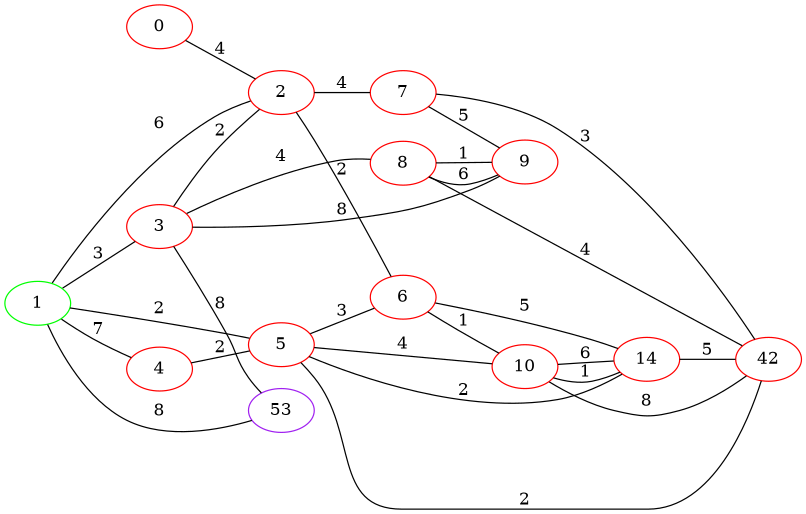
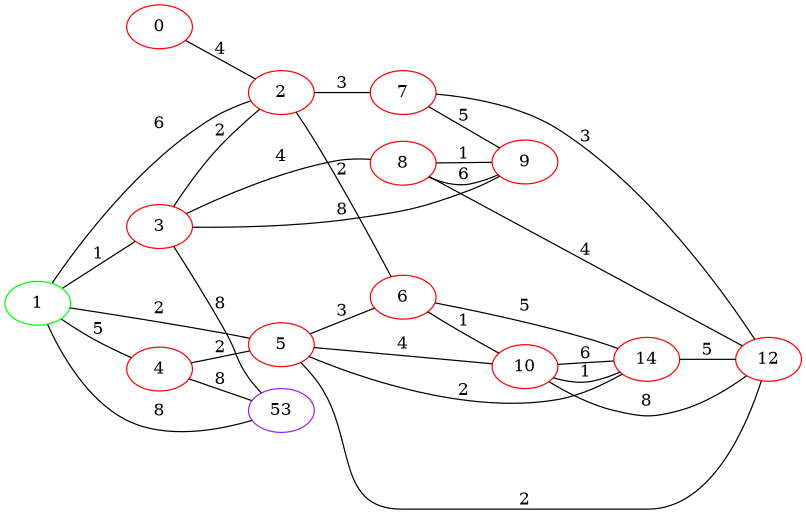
  graph {
    rankdir=LR
    node [color=red weight=1]
    0
    2
    1 [color=green weight=2]
    3
    4
    n6 [color=purple label=53 weight=4]
    6
    7
    8
    9
    5
    10
    n13 [label=14]
-   12 [label=42]
+   12
    0 -- 2 [label=4]
    2 -- 6 [label=2]
-   2 -- 7 [label=4]
+   2 -- 7 [label=3]
    1 -- 2 [label=6]
-   1 -- 3 [label=3]
-   1 -- 4 [label=7]
+   1 -- 3 [label=1]
+   1 -- 4 [label=5]
    1 -- n6 [label=8]
    3 -- 2 [label=2]
    3 -- n6 [label=8]
    3 -- 8 [label=4]
    3 -- 9 [label=8]
+   4 -- n6 [label=8]
    4 -- 5 [label=2]
    6 -- 10 [label=1]
    6 -- n13 [label=5]
    7 -- 9 [label=5]
    7 -- 12 [label=3]
    8 -- 9 [label=6]
    8 -- 9 [label=1]
    8 -- 12 [label=4]
    5 -- 1 [label=2]
    5 -- 6 [label=3]
    5 -- 10 [label=4]
    5 -- n13 [label=2]
    5 -- 12 [label=2]
    10 -- n13 [label=1]
    10 -- n13 [label=6]
    10 -- 12 [label=8]
    n13 -- 12 [label=5]
  }
